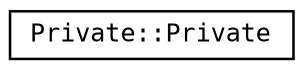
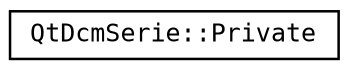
  digraph {
    rankdir=TB
    fontname="DejaVu Sans Mono"
-   n1 [color=black fillcolor=white fontname="DejaVu Sans Mono" fontsize=10 height=0.2 label="Private::Private" shape=record style=filled width=0.4]
+   n1 [color=black fillcolor=white fontname="DejaVu Sans Mono" fontsize=10 height=0.2 label="QtDcmSerie::Private" shape=record style=filled width=0.4]
  }
